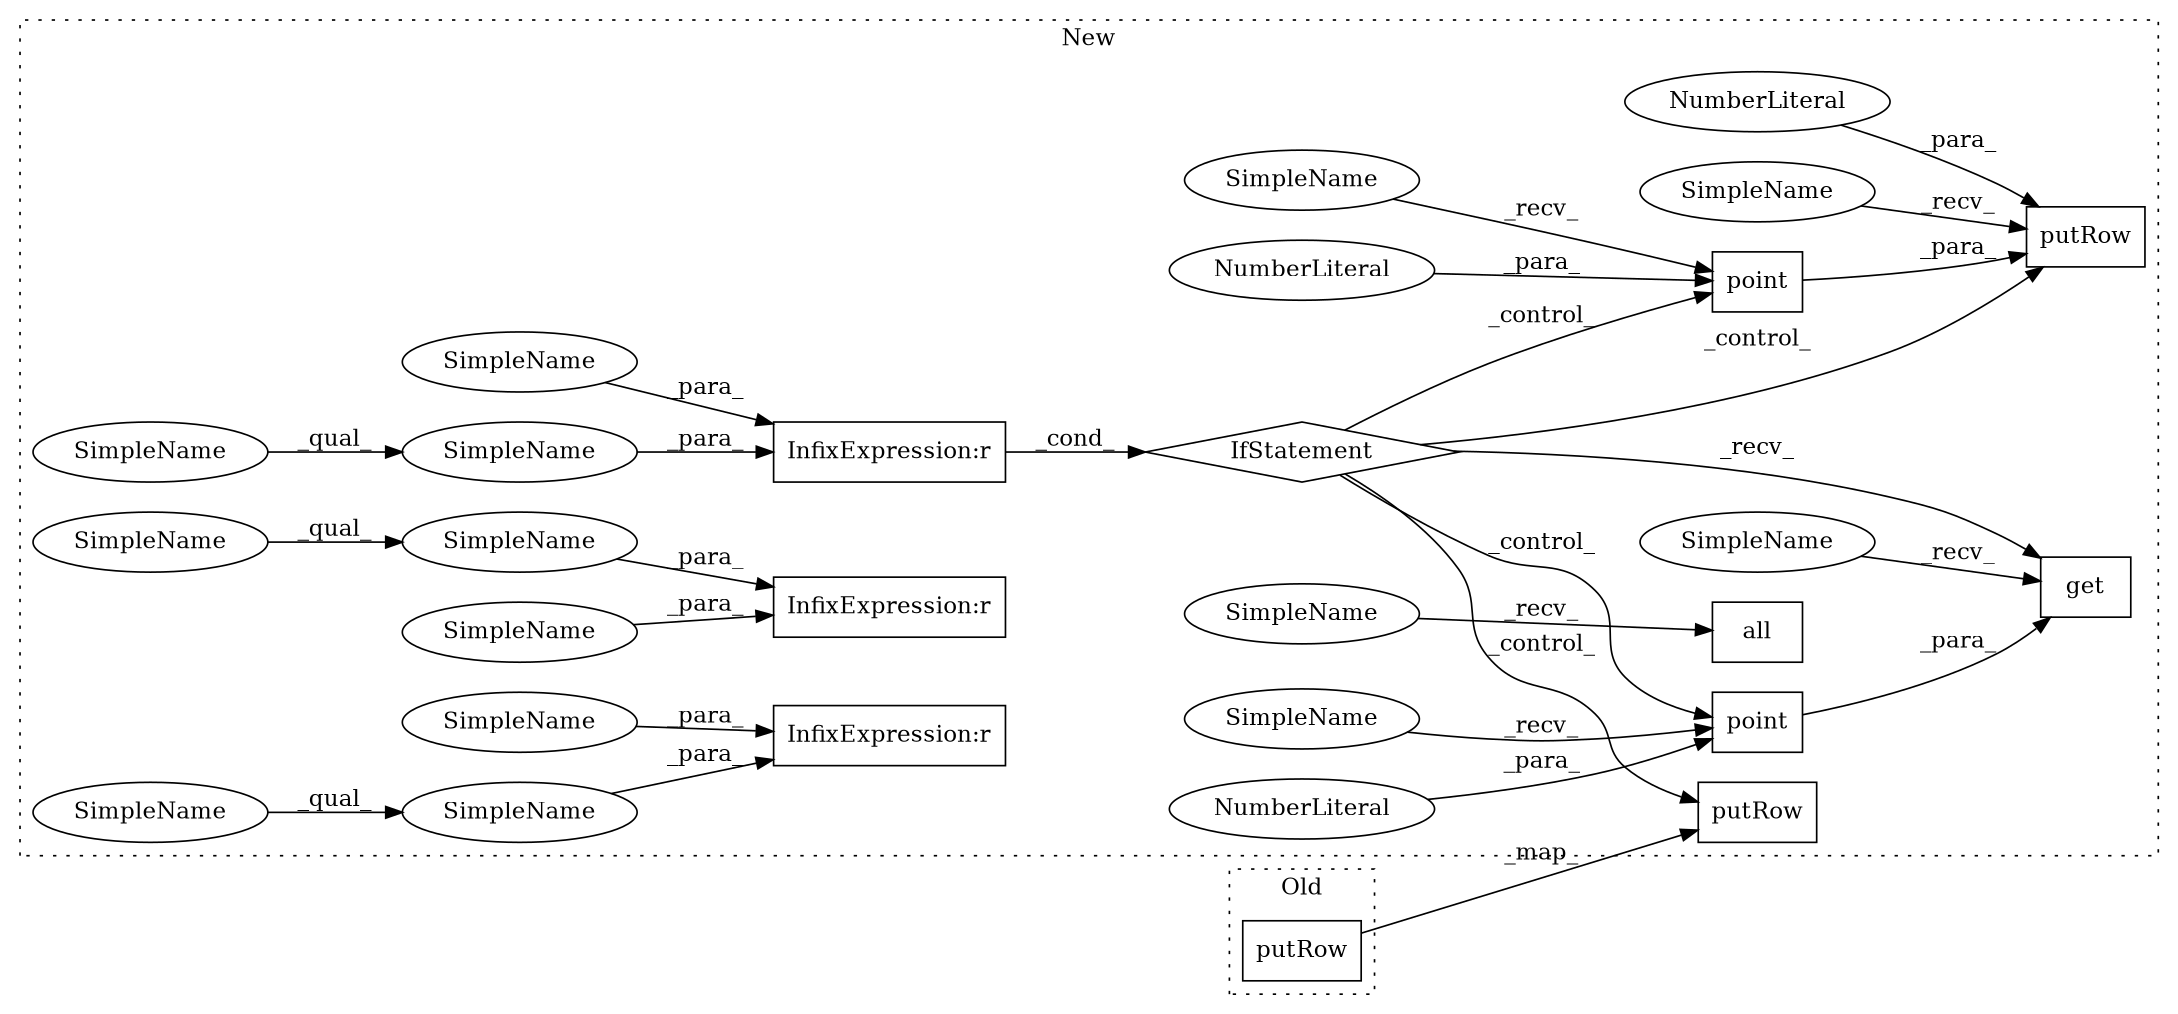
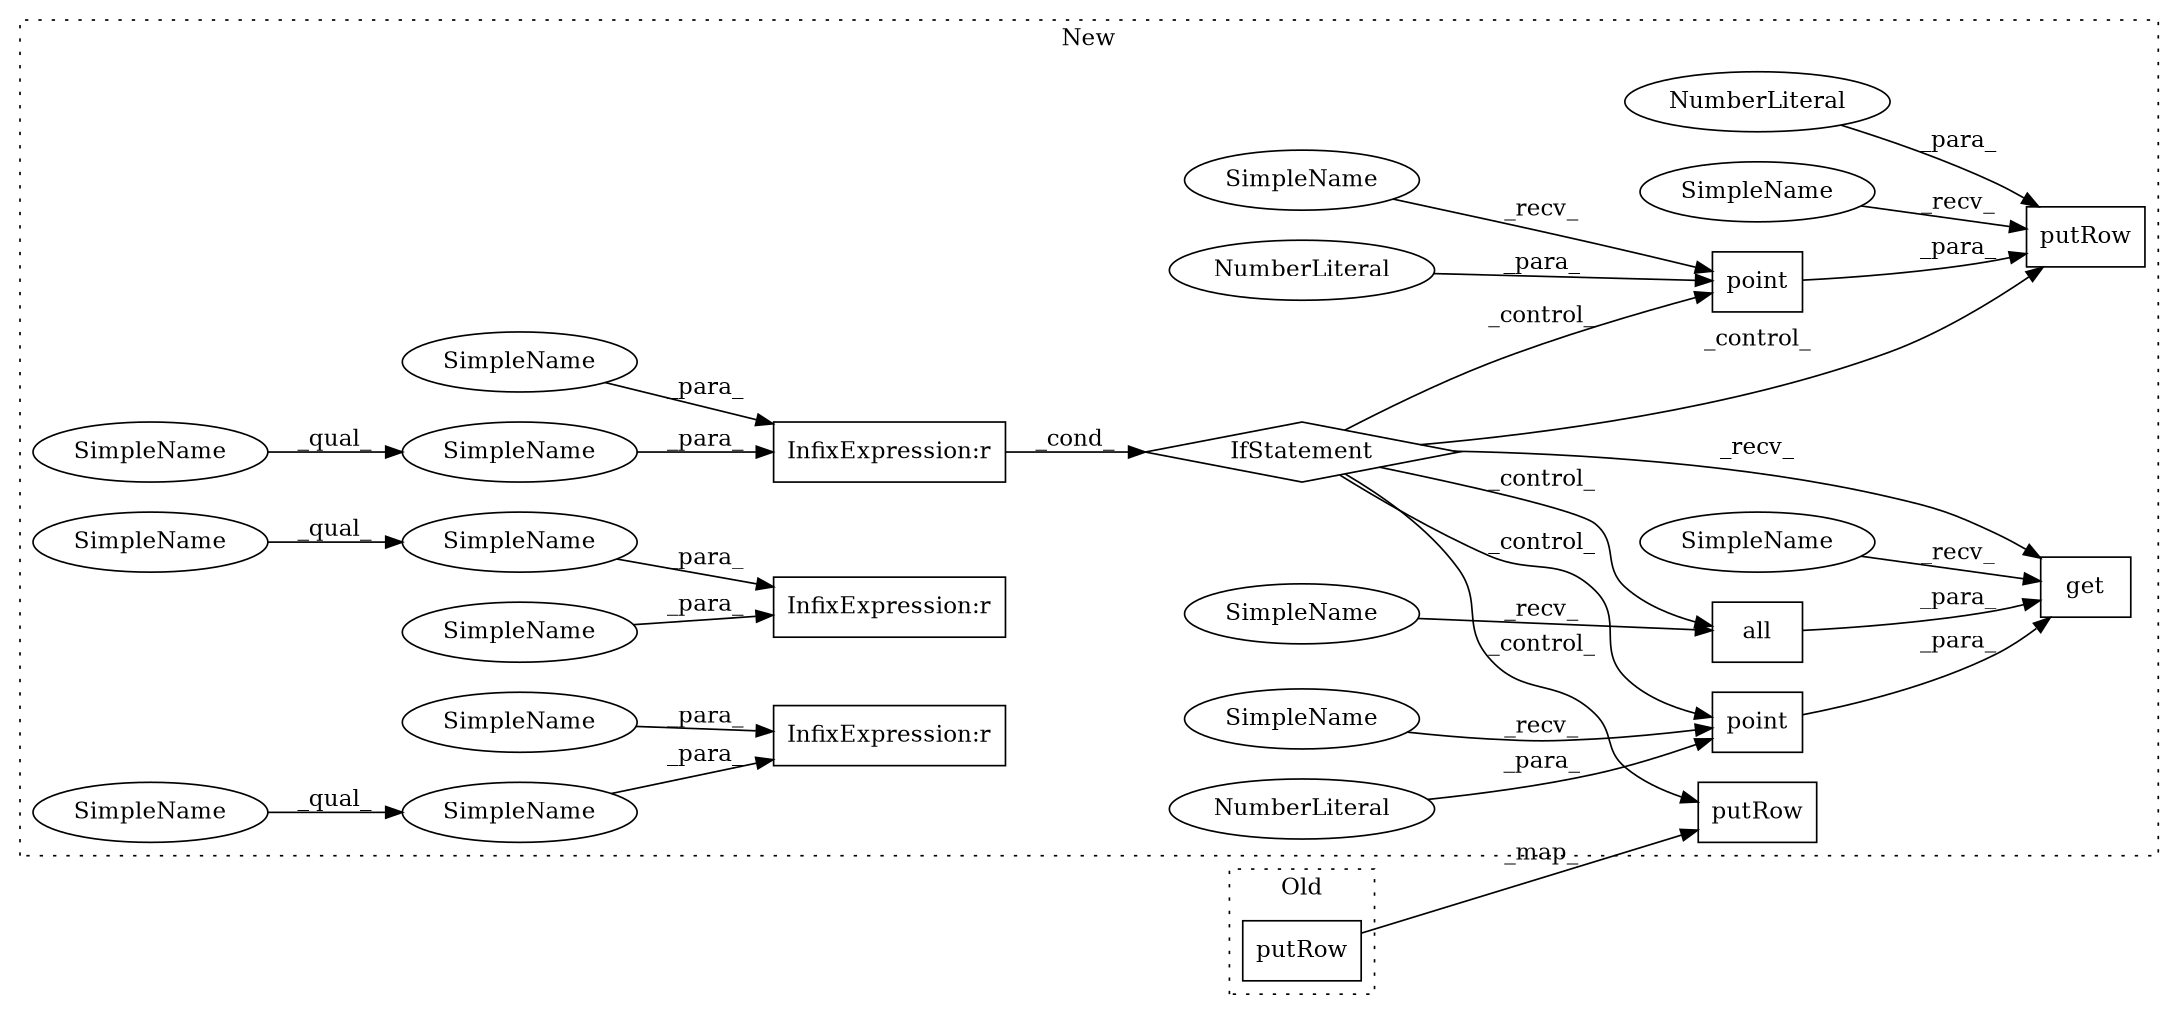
  digraph {
    rankdir=LR
    node [a=42 l=13 s=4364 shape=ellipse]
    n1 [a=32 l="7,1" label=putRow s="4399,4492" shape=box]
    n2 [a=27 l=4 label="InfixExpression:r" s=4360 shape=box]
    n3 [label=SimpleName]
    n4 [a=32 l=5 label=all s=5085 shape=box]
    n5 [a=32 l="4,1" label=get s="5022,5090" shape=box]
    n6 [a=25 l="4,1" label=IfStatement s="4343,4377" shape=diamond]
    n7 [label=SimpleName s=4347]
    n8 [a=32 l="7,1" label=putRow s="4883,4976" shape=box]
    n9 [a=34 l=1 label=NumberLiteral s=4890]
    n10 [a=32 l="6,1" label=point s="5039,5046" shape=box]
    n11 [a=34 l=1 label=NumberLiteral s=5045]
    n12 [a=32 l="6,1" label=point s="4924,4931" shape=box]
    n13 [a=34 l=1 label=NumberLiteral s=4930]
    n14 [label=SimpleName s=3528]
    n15 [a=27 l=4 label="InfixExpression:r" s=3524 shape=box]
    n16 [label=SimpleName s=3511]
    n17 [label=SimpleName s=3223]
    n18 [a=27 l=4 label="InfixExpression:r" s=3219 shape=box]
    n19 [label=SimpleName s=3206]
    n20 [l=6 label=SimpleName s=4876]
    n21 [l=9 label=SimpleName]
    n22 [l=9 label=SimpleName s=3528]
    n23 [l=9 label=SimpleName s=3223]
    n24 [label=SimpleName s=5008]
    n25 [l=12 label=SimpleName s=5072]
    n26 [l=12 label=SimpleName s=5026]
    n27 [l=12 label=SimpleName s=4911]
    n28 [a=32 l="7,1" label=putRow s="3584,3677" shape=box]
    subgraph cluster_1 {
      label=New
      style=dotted
      n1
      n2
      n3
      n4
      n5
      n6
      n7
      n8
      n9
      n10
      n11
      n12
      n13
      n14
      n15
      n16
      n17
      n18
      n19
      n20
      n21
      n22
      n23
      n24
      n25
      n26
      n27
    }
    subgraph cluster_2 {
      label=Old
      style=dotted
      n28
    }
    n2 -> n6 [label=_cond_]
    n3 -> n2 [label=_para_]
+   n4 -> n5 [label=_para_]
    n6 -> n1 [label=_control_]
+   n6 -> n4 [label=_control_]
    n6 -> n5 [label=_recv_]
    n6 -> n8 [label=_control_]
    n6 -> n10 [label=_control_]
    n6 -> n12 [label=_control_]
    n7 -> n2 [label=_para_]
    n9 -> n8 [label=_para_]
    n10 -> n5 [label=_para_]
    n11 -> n10 [label=_para_]
    n12 -> n8 [label=_para_]
    n13 -> n12 [label=_para_]
    n14 -> n15 [label=_para_]
    n16 -> n15 [label=_para_]
    n17 -> n18 [label=_para_]
    n19 -> n18 [label=_para_]
    n20 -> n8 [label=_recv_]
    n21 -> n3 [label=_qual_]
    n22 -> n14 [label=_qual_]
    n23 -> n17 [label=_qual_]
    n24 -> n5 [label=_recv_]
    n25 -> n4 [label=_recv_]
    n26 -> n10 [label=_recv_]
    n27 -> n12 [label=_recv_]
    n28 -> n1 [label=_map_]
  }
